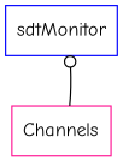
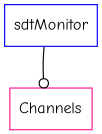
  digraph {
    fontname="Comic Neue"
    node [shape=box fontname="Comic Neue"]
    sdtMonitor [root=true color=blue]
    Channels [color=deeppink]
-   Channels -> sdtMonitor [arrowhead=odot fontname="Comic Neue"]
+   sdtMonitor -> Channels [arrowhead=odot fontname="Comic Neue"]
  }
